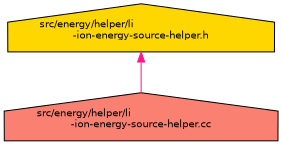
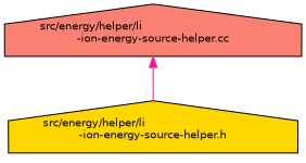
  digraph {
    node [color=black fontname=Helvetica fontsize=10 shape=house style=filled]
    n1 [fillcolor=gold fontcolor=black height=0.2 label="src/energy/helper/li\l-ion-energy-source-helper.h" width=0.4]
    n2 [fillcolor=salmon height=0.2 label="src/energy/helper/li\l-ion-energy-source-helper.cc" width=0.4]
-   n1 -> n2 [color=deeppink dir=back fontname=Helvetica fontsize=10 labelfontname=Helvetica labelfontsize=10 style=solid]
+   n2 -> n1 [color=deeppink dir=back fontname=Helvetica fontsize=10 labelfontname=Helvetica labelfontsize=10 style=solid]
  }
